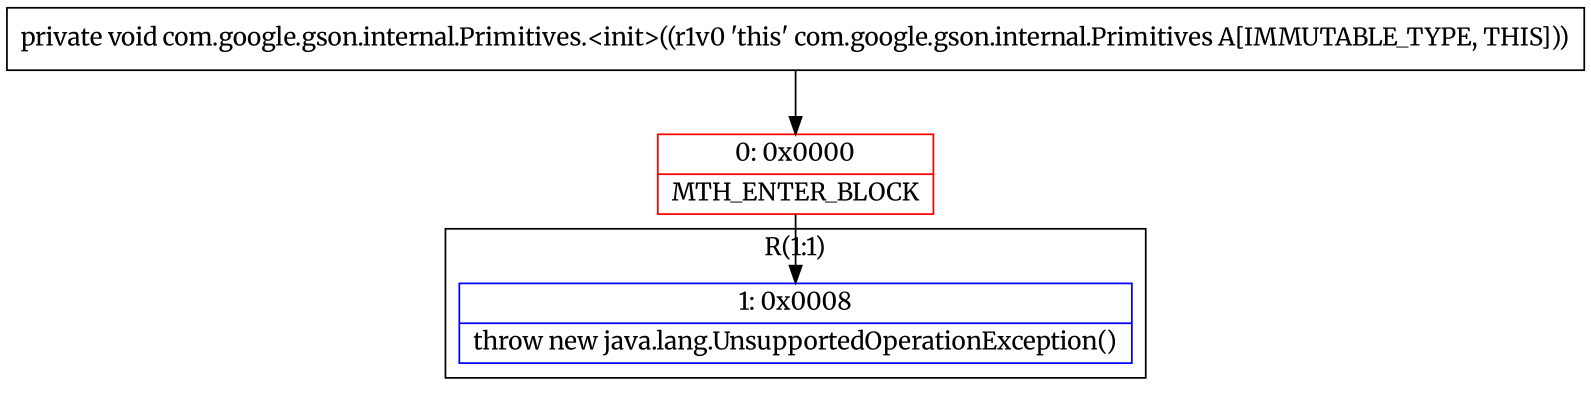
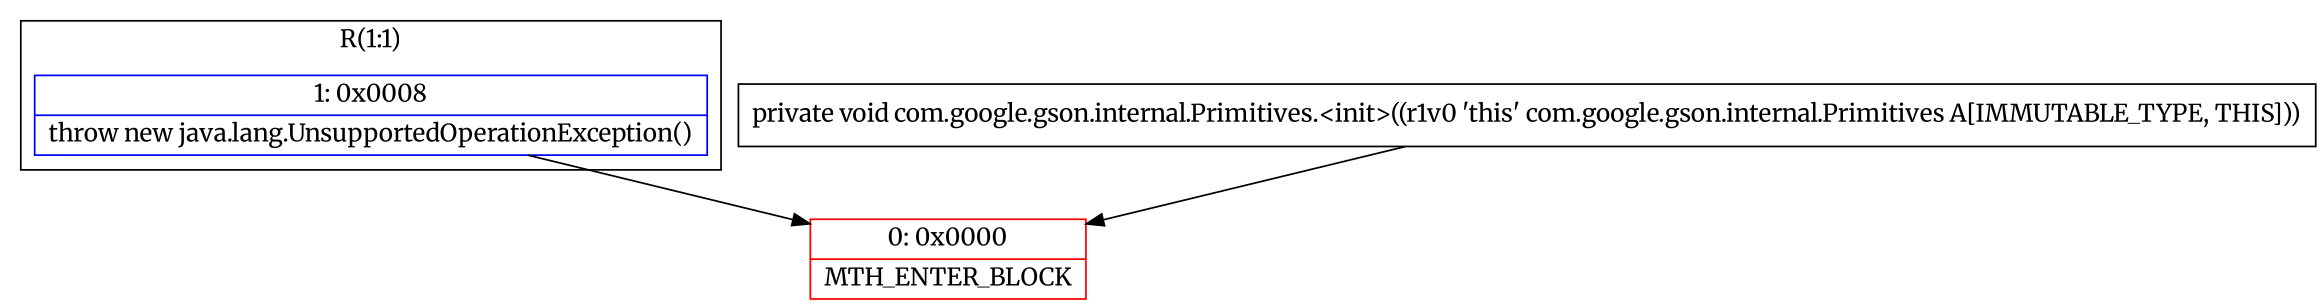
  digraph {
    fontname=Merriweather
    node [shape=record fontname=Merriweather]
    edge [fontname=Merriweather]
    n1 [color=blue label="{1\:\ 0x0008|throw new java.lang.UnsupportedOperationException()\l}"]
    n2 [color=red label="{0\:\ 0x0000|MTH_ENTER_BLOCK\l}"]
    n3 [label="{private void com.google.gson.internal.Primitives.\<init\>((r1v0 'this' com.google.gson.internal.Primitives A[IMMUTABLE_TYPE, THIS])) }"]
    subgraph cluster_1 {
      label="R(1:1)"
      n1
    }
-   n2 -> n1
+   n1 -> n2
    n3 -> n2
  }
